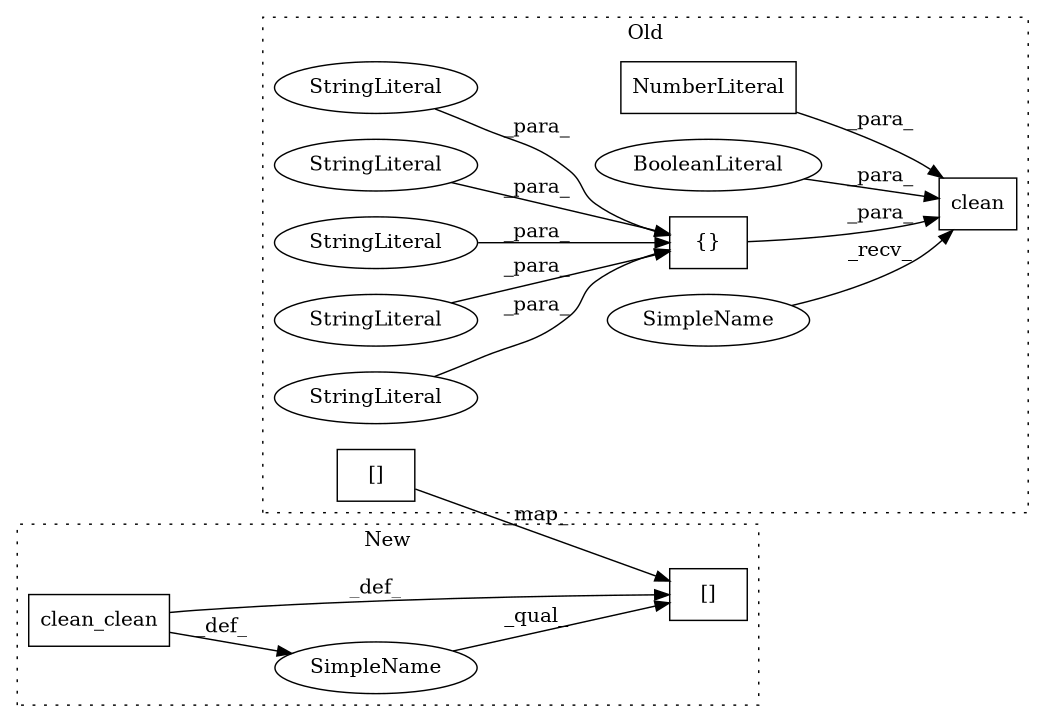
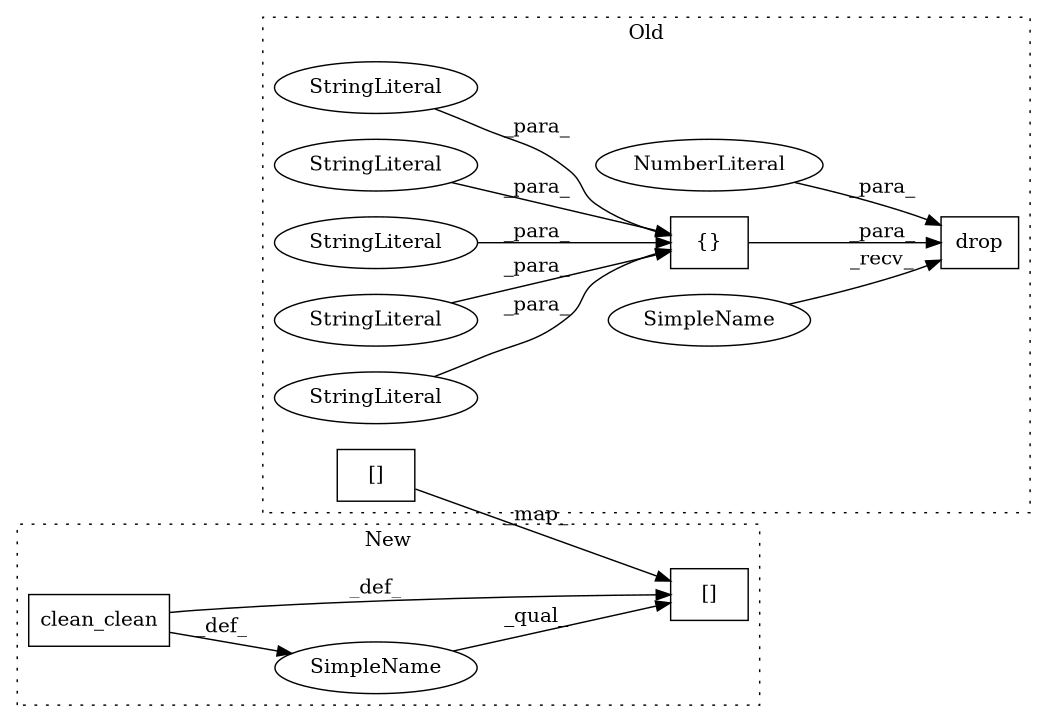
  digraph {
    rankdir=LR
    node [a=45 l=12 shape=ellipse]
    n1 [a=4 l="1,1" label="{}" s="9349,9411" shape=box]
-   n2 [a=32 l="5,1" label=clean s="9332,9419" shape=box]
-   n3 [a=34 l=1 label=NumberLiteral s=9413 shape=box]
-   n4 [a=9 l=4 label=BooleanLiteral s=9415]
+   n2 [a=32 l="5,1" label=drop s="9332,9419" shape=box]
+   n3 [a=34 l=1 label=NumberLiteral s=9413]
    n5 [l=11 label=StringLiteral s=9387]
    n6 [l=13 label=StringLiteral s=9350]
    n7 [l=9 label=StringLiteral s=9377]
    n8 [label=StringLiteral s=9399]
    n9 [label=StringLiteral s=9364]
    n10 [a=2 l="15,1" label="[]" s="9504,9531" shape=box]
    n11 [a=42 l=14 label=SimpleName s=9317]
    n12 [a=32 l="11,1" label=clean_clean s="9964,10010" shape=box]
    n13 [a=42 l=14 label=SimpleName s=9949]
    n14 [a=2 l="15,1" label="[]" s="10095,10122" shape=box]
    subgraph cluster_1 {
      label=Old
      style=dotted
      n1
      n2
      n3
-     n4
      n5
      n6
      n7
      n8
      n9
      n10
      n11
    }
    subgraph cluster_2 {
      label=New
      style=dotted
      n12
      n13
      n14
    }
    n1 -> n2 [label=_para_]
    n3 -> n2 [label=_para_]
-   n4 -> n2 [label=_para_]
    n5 -> n1 [label=_para_]
    n6 -> n1 [label=_para_]
    n7 -> n1 [label=_para_]
    n8 -> n1 [label=_para_]
    n9 -> n1 [label=_para_]
    n10 -> n14 [label=_map_]
    n11 -> n2 [label=_recv_]
    n12 -> n13 [label=_def_]
    n12 -> n14 [label=_def_]
    n13 -> n14 [label=_qual_]
  }
